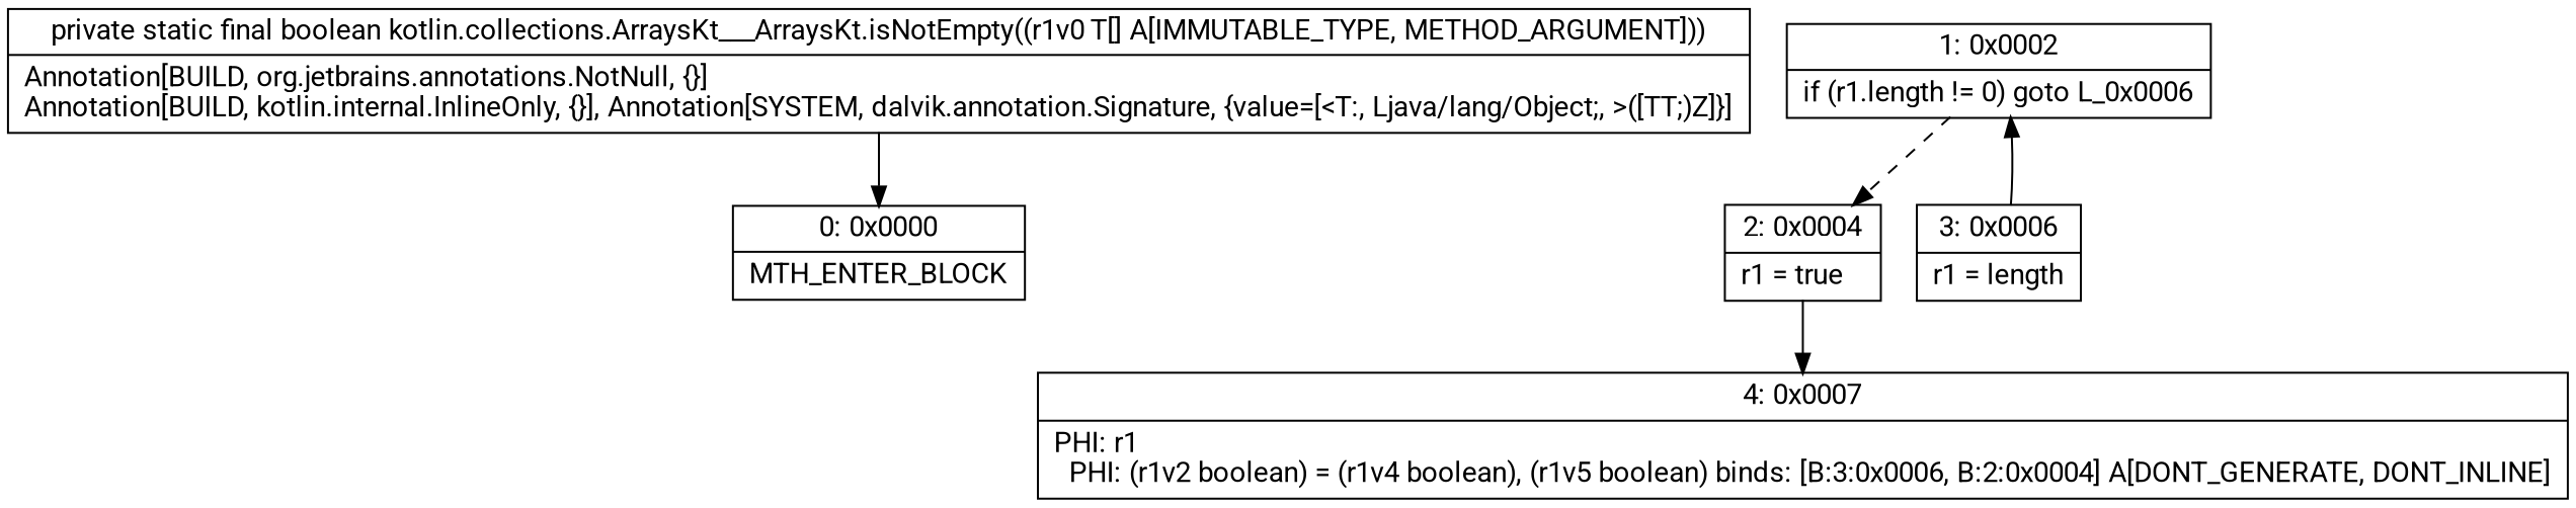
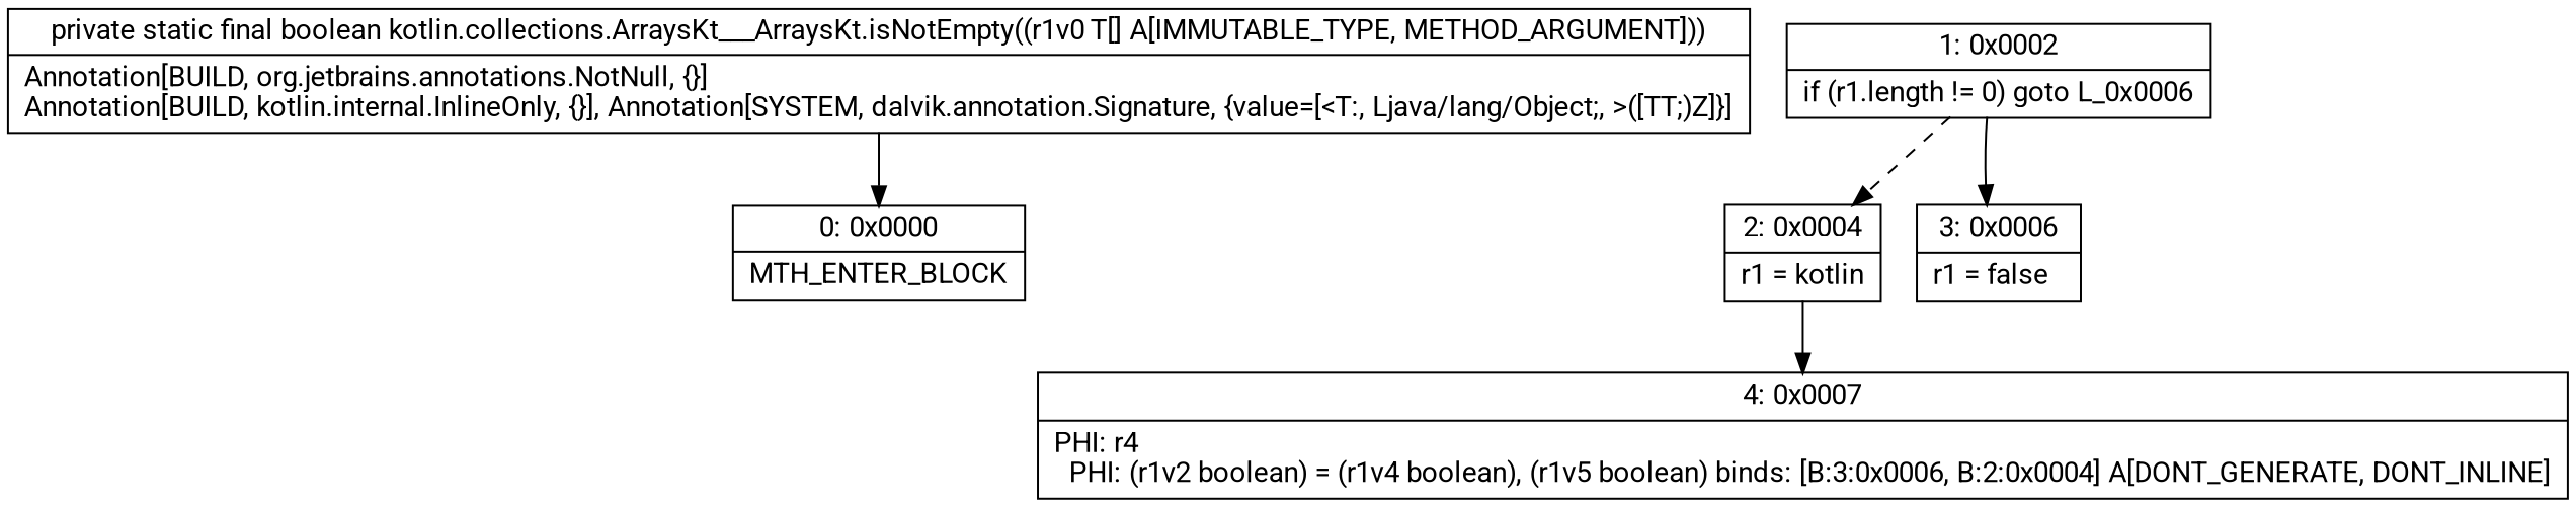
  digraph {
    fontname=Roboto
    node [fontname=Roboto shape=record]
    edge [fontname=Roboto]
    n1 [label="{0\:\ 0x0000|MTH_ENTER_BLOCK\l}"]
    n2 [label="{1\:\ 0x0002|if (r1.length != 0) goto L_0x0006\l}"]
-   n3 [label="{2\:\ 0x0004|r1 = true\l}"]
-   n4 [label="{3\:\ 0x0006|r1 = length\l}"]
-   n5 [label="{4\:\ 0x0007|PHI: r1 \l  PHI: (r1v2 boolean) = (r1v4 boolean), (r1v5 boolean) binds: [B:3:0x0006, B:2:0x0004] A[DONT_GENERATE, DONT_INLINE]\l}"]
+   n3 [label="{2\:\ 0x0004|r1 = kotlin\l}"]
+   n4 [label="{3\:\ 0x0006|r1 = false\l}"]
+   n5 [label="{4\:\ 0x0007|PHI: r4 \l  PHI: (r1v2 boolean) = (r1v4 boolean), (r1v5 boolean) binds: [B:3:0x0006, B:2:0x0004] A[DONT_GENERATE, DONT_INLINE]\l}"]
    n6 [label="{private static final boolean kotlin.collections.ArraysKt___ArraysKt.isNotEmpty((r1v0 T[] A[IMMUTABLE_TYPE, METHOD_ARGUMENT]))  | Annotation[BUILD, org.jetbrains.annotations.NotNull, \{\}]\lAnnotation[BUILD, kotlin.internal.InlineOnly, \{\}], Annotation[SYSTEM, dalvik.annotation.Signature, \{value=[\<T:, Ljava\/lang\/Object;, \>([TT;)Z]\}]\l}"]
    n2 -> n3 [style=dashed]
-   n4 -> n2
+   n2 -> n4
    n3 -> n5
    n6 -> n1
  }
